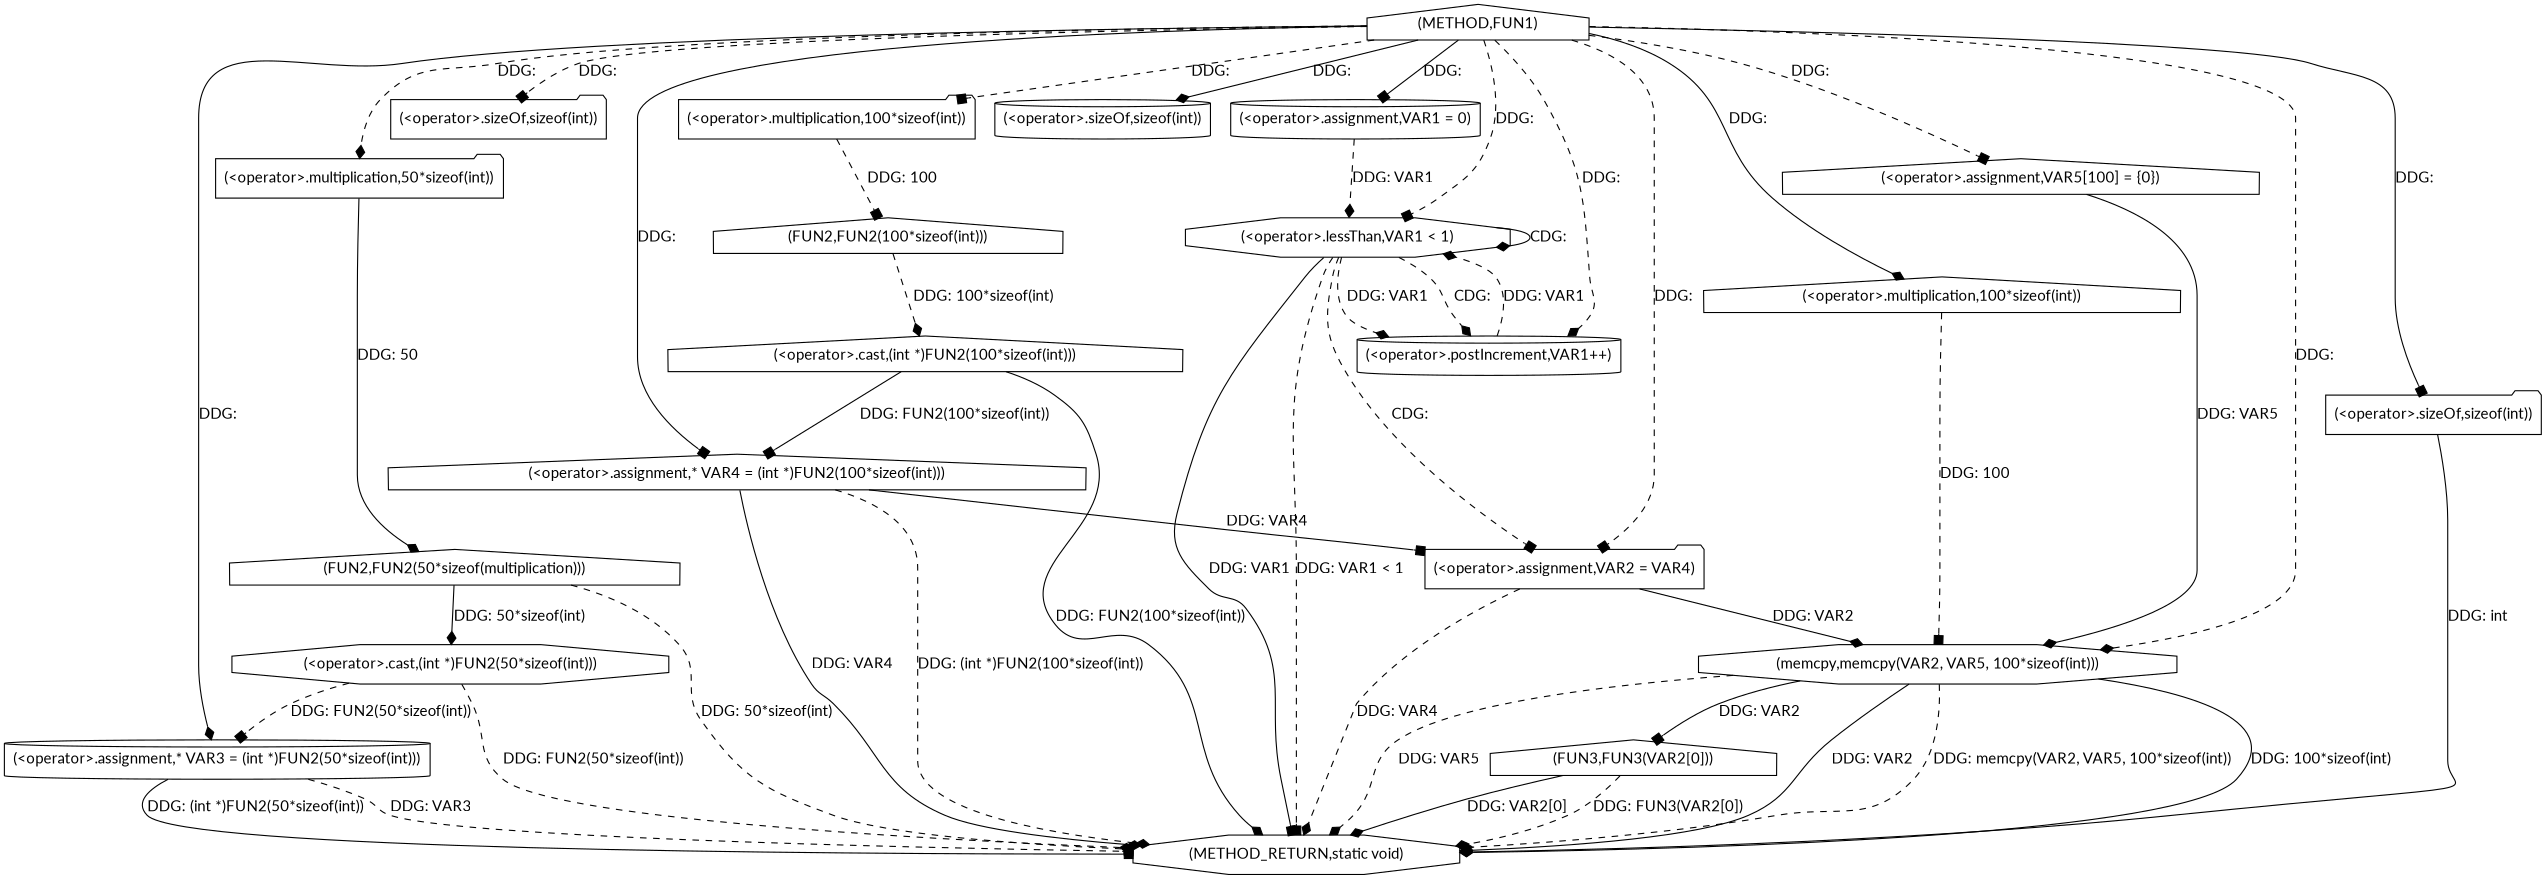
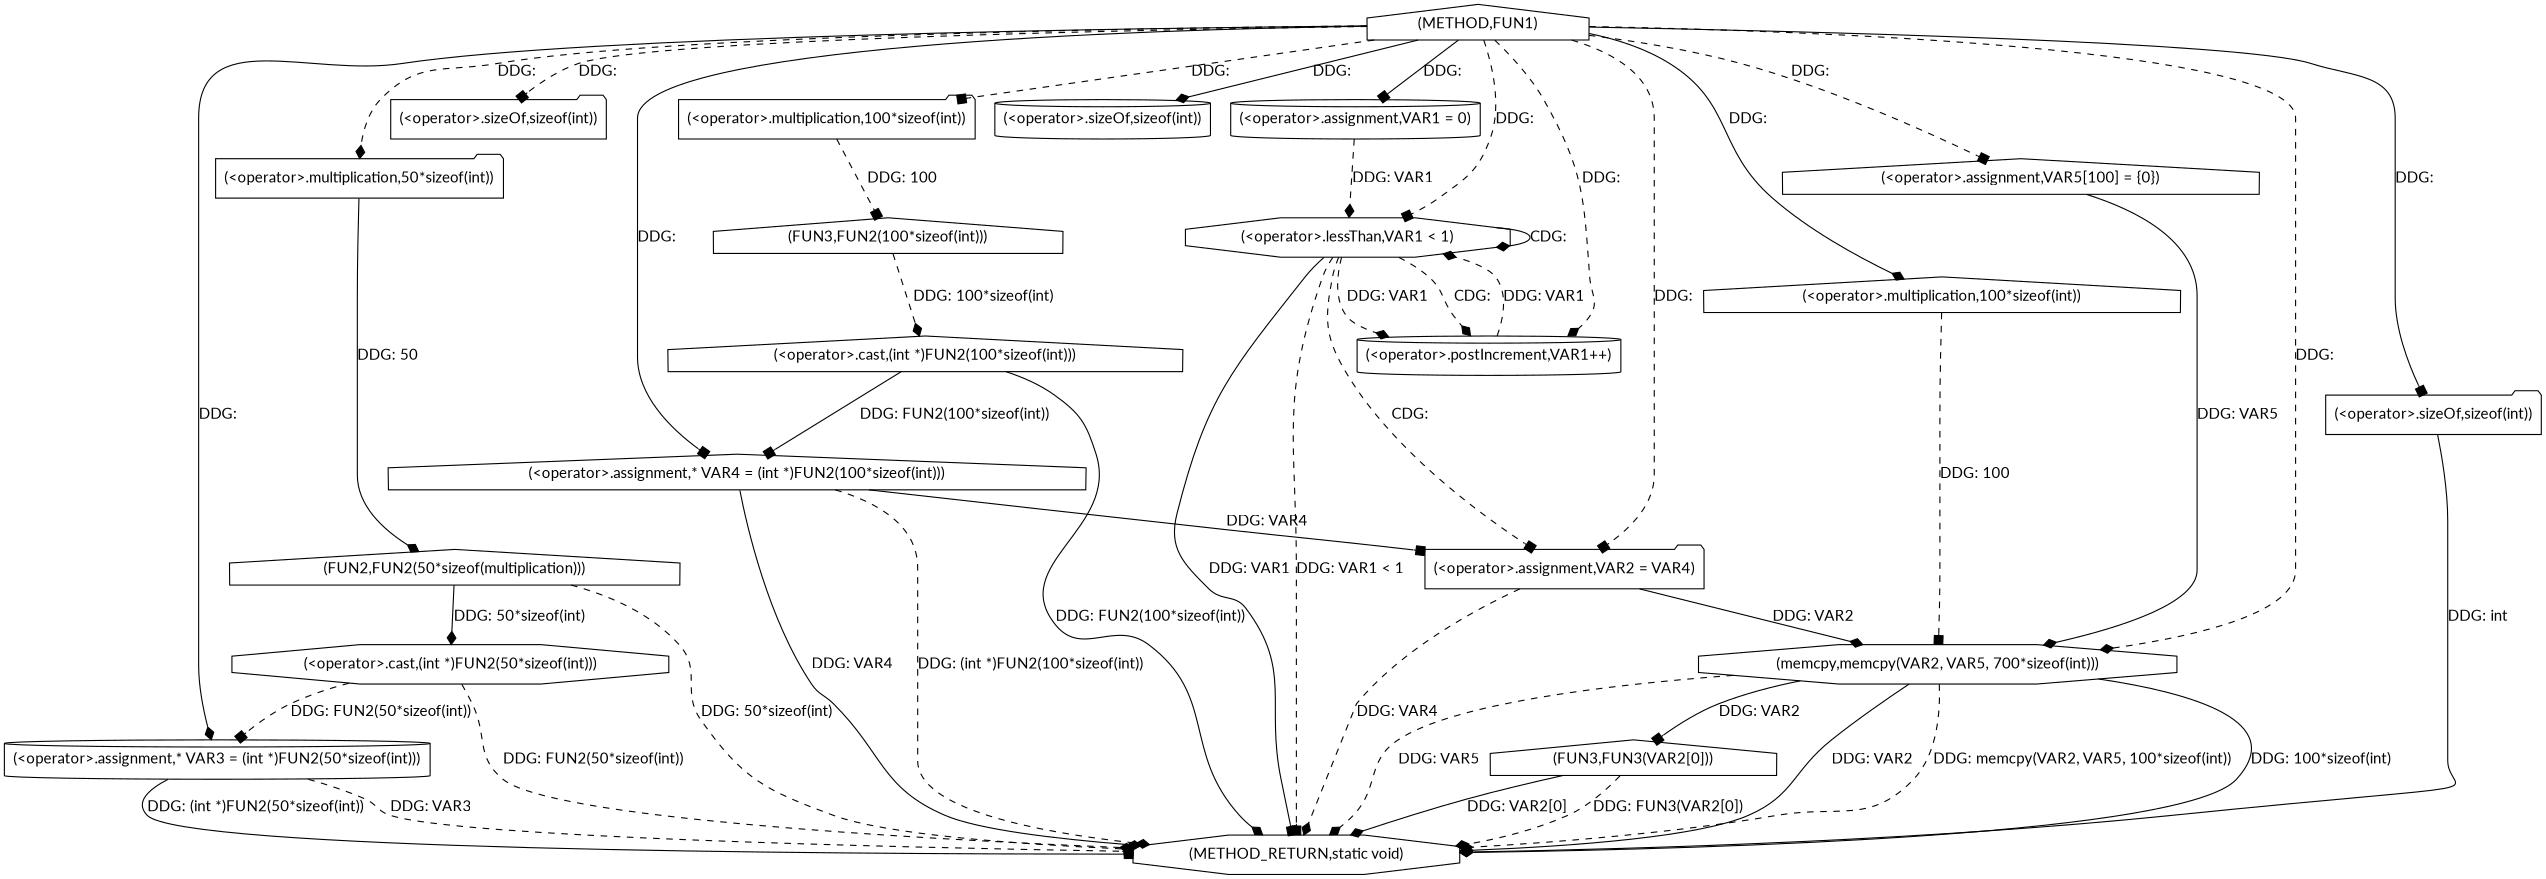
  digraph {
    fontname=Lato
    node [fontname=Lato shape=house]
    edge [arrowhead=diamond fontname=Lato style=dashed]
    n1 [label="(METHOD,FUN1)"]
    n2 [label="(<operator>.assignment,* VAR3 = (int *)FUN2(50*sizeof(int)))" shape=cylinder]
    n3 [label="(<operator>.multiplication,50*sizeof(int))" shape=folder]
    n4 [label="(<operator>.sizeOf,sizeof(int))" shape=folder]
    n5 [label="(<operator>.assignment,* VAR4 = (int *)FUN2(100*sizeof(int)))"]
    n6 [label="(<operator>.multiplication,100*sizeof(int))" shape=folder]
    n7 [label="(<operator>.sizeOf,sizeof(int))" shape=cylinder]
    n8 [label="(<operator>.assignment,VAR1 = 0)" shape=cylinder]
    n9 [label="(<operator>.lessThan,VAR1 < 1)" shape=octagon]
    n10 [label="(<operator>.postIncrement,VAR1++)" shape=cylinder]
    n11 [label="(<operator>.assignment,VAR2 = VAR4)" shape=folder]
    n12 [label="(<operator>.assignment,VAR5[100] = {0})"]
-   n13 [label="(memcpy,memcpy(VAR2, VAR5, 100*sizeof(int)))" shape=octagon]
+   n13 [label="(memcpy,memcpy(VAR2, VAR5, 700*sizeof(int)))" shape=octagon]
    n14 [label="(<operator>.multiplication,100*sizeof(int))"]
    n15 [label="(<operator>.sizeOf,sizeof(int))" shape=folder]
    n16 [label="(METHOD_RETURN,static void)" shape=octagon]
    n17 [label="(FUN2,FUN2(50*sizeof(multiplication)))"]
-   n18 [label="(FUN2,FUN2(100*sizeof(int)))"]
+   n18 [label="(FUN3,FUN2(100*sizeof(int)))"]
    n19 [label="(FUN3,FUN3(VAR2[0]))"]
    n20 [label="(<operator>.cast,(int *)FUN2(50*sizeof(int)))" shape=octagon]
    n21 [label="(<operator>.cast,(int *)FUN2(100*sizeof(int)))"]
    n1 -> n2 [label="DDG: " style=solid]
    n1 -> n3 [label="DDG: "]
    n1 -> n4 [arrowhead=box label="DDG: "]
    n1 -> n5 [arrowhead=box label="DDG: " style=solid]
    n1 -> n6 [arrowhead=box label="DDG: "]
    n1 -> n7 [label="DDG: " style=solid]
    n1 -> n8 [arrowhead=box label="DDG: " style=solid]
    n1 -> n9 [arrowhead=box label="DDG: "]
    n1 -> n10 [label="DDG: "]
    n1 -> n11 [arrowhead=box label="DDG: "]
    n1 -> n12 [arrowhead=box label="DDG: "]
    n1 -> n13 [label="DDG: "]
    n1 -> n14 [label="DDG: " style=solid]
    n1 -> n15 [arrowhead=box label="DDG: " style=solid]
    n2 -> n16 [arrowhead=box label="DDG: (int *)FUN2(50*sizeof(int))" style=solid]
    n2 -> n16 [arrowhead=box label="DDG: VAR3"]
    n3 -> n17 [label="DDG: 50" style=solid]
    n5 -> n11 [arrowhead=box label="DDG: VAR4" style=solid]
    n5 -> n16 [label="DDG: (int *)FUN2(100*sizeof(int))"]
    n5 -> n16 [label="DDG: VAR4" style=solid]
    n6 -> n18 [arrowhead=box label="DDG: 100"]
    n8 -> n9 [label="DDG: VAR1"]
    n9 -> n9 [label="CDG: " style=solid]
    n9 -> n10 [label="DDG: VAR1"]
    n9 -> n10 [label="CDG: "]
    n9 -> n11 [arrowhead=box label="CDG: "]
    n9 -> n16 [arrowhead=box label="DDG: VAR1 < 1"]
    n9 -> n16 [arrowhead=box label="DDG: VAR1" style=solid]
    n10 -> n9 [label="DDG: VAR1"]
    n11 -> n13 [label="DDG: VAR2" style=solid]
    n11 -> n16 [label="DDG: VAR4"]
    n12 -> n13 [label="DDG: VAR5" style=solid]
    n13 -> n16 [label="DDG: VAR2" style=solid]
    n13 -> n16 [label="DDG: memcpy(VAR2, VAR5, 100*sizeof(int))"]
    n13 -> n16 [label="DDG: 100*sizeof(int)" style=solid]
    n13 -> n16 [label="DDG: VAR5"]
    n13 -> n19 [arrowhead=box label="DDG: VAR2" style=solid]
    n14 -> n13 [arrowhead=box label="DDG: 100"]
    n15 -> n16 [label="DDG: int" style=solid]
    n17 -> n16 [arrowhead=box label="DDG: 50*sizeof(int)"]
    n17 -> n20 [label="DDG: 50*sizeof(int)" style=solid]
    n18 -> n21 [label="DDG: 100*sizeof(int)"]
    n19 -> n16 [label="DDG: VAR2[0]" style=solid]
    n19 -> n16 [label="DDG: FUN3(VAR2[0])"]
    n20 -> n2 [arrowhead=box label="DDG: FUN2(50*sizeof(int))"]
    n20 -> n16 [label="DDG: FUN2(50*sizeof(int))"]
    n21 -> n5 [arrowhead=box label="DDG: FUN2(100*sizeof(int))" style=solid]
    n21 -> n16 [label="DDG: FUN2(100*sizeof(int))" style=solid]
  }
